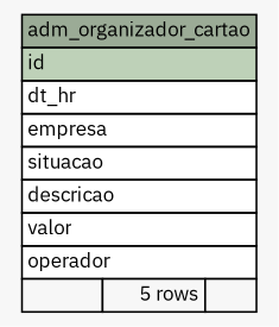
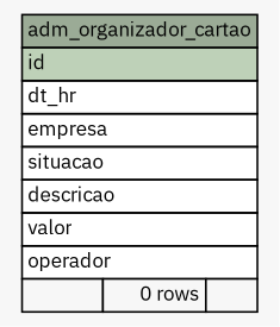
  digraph {
    bgcolor="#f7f7f7"
    fontname="IBM Plex Sans"
    fontsize=11
    nodesep=0.18
    rankdir=RL
    ranksep=0.46
-   n1 [fontname="IBM Plex Sans" fontsize=11 label=<     <TABLE BORDER="0" CELLBORDER="1" CELLSPACING="0" BGCOLOR="#ffffff">       <TR><TD COLSPAN="3" BGCOLOR="#9bab96" ALIGN="CENTER">adm_organizador_cartao</TD></TR>       <TR><TD PORT="id" COLSPAN="3" BGCOLOR="#bed1b8" ALIGN="LEFT">id</TD></TR>       <TR><TD PORT="dt_hr" COLSPAN="3" ALIGN="LEFT">dt_hr</TD></TR>       <TR><TD PORT="empresa" COLSPAN="3" ALIGN="LEFT">empresa</TD></TR>       <TR><TD PORT="situacao" COLSPAN="3" ALIGN="LEFT">situacao</TD></TR>       <TR><TD PORT="descricao" COLSPAN="3" ALIGN="LEFT">descricao</TD></TR>       <TR><TD PORT="valor" COLSPAN="3" ALIGN="LEFT">valor</TD></TR>       <TR><TD PORT="operador" COLSPAN="3" ALIGN="LEFT">operador</TD></TR>       <TR><TD ALIGN="LEFT" BGCOLOR="#f7f7f7">  </TD><TD ALIGN="RIGHT" BGCOLOR="#f7f7f7">5 rows</TD><TD ALIGN="RIGHT" BGCOLOR="#f7f7f7">  </TD></TR>     </TABLE>> shape=plaintext]
+   n1 [fontname="IBM Plex Sans" fontsize=11 label=<     <TABLE BORDER="0" CELLBORDER="1" CELLSPACING="0" BGCOLOR="#ffffff">       <TR><TD COLSPAN="3" BGCOLOR="#9bab96" ALIGN="CENTER">adm_organizador_cartao</TD></TR>       <TR><TD PORT="id" COLSPAN="3" BGCOLOR="#bed1b8" ALIGN="LEFT">id</TD></TR>       <TR><TD PORT="dt_hr" COLSPAN="3" ALIGN="LEFT">dt_hr</TD></TR>       <TR><TD PORT="empresa" COLSPAN="3" ALIGN="LEFT">empresa</TD></TR>       <TR><TD PORT="situacao" COLSPAN="3" ALIGN="LEFT">situacao</TD></TR>       <TR><TD PORT="descricao" COLSPAN="3" ALIGN="LEFT">descricao</TD></TR>       <TR><TD PORT="valor" COLSPAN="3" ALIGN="LEFT">valor</TD></TR>       <TR><TD PORT="operador" COLSPAN="3" ALIGN="LEFT">operador</TD></TR>       <TR><TD ALIGN="LEFT" BGCOLOR="#f7f7f7">  </TD><TD ALIGN="RIGHT" BGCOLOR="#f7f7f7">0 rows</TD><TD ALIGN="RIGHT" BGCOLOR="#f7f7f7">  </TD></TR>     </TABLE>> shape=plaintext]
  }
